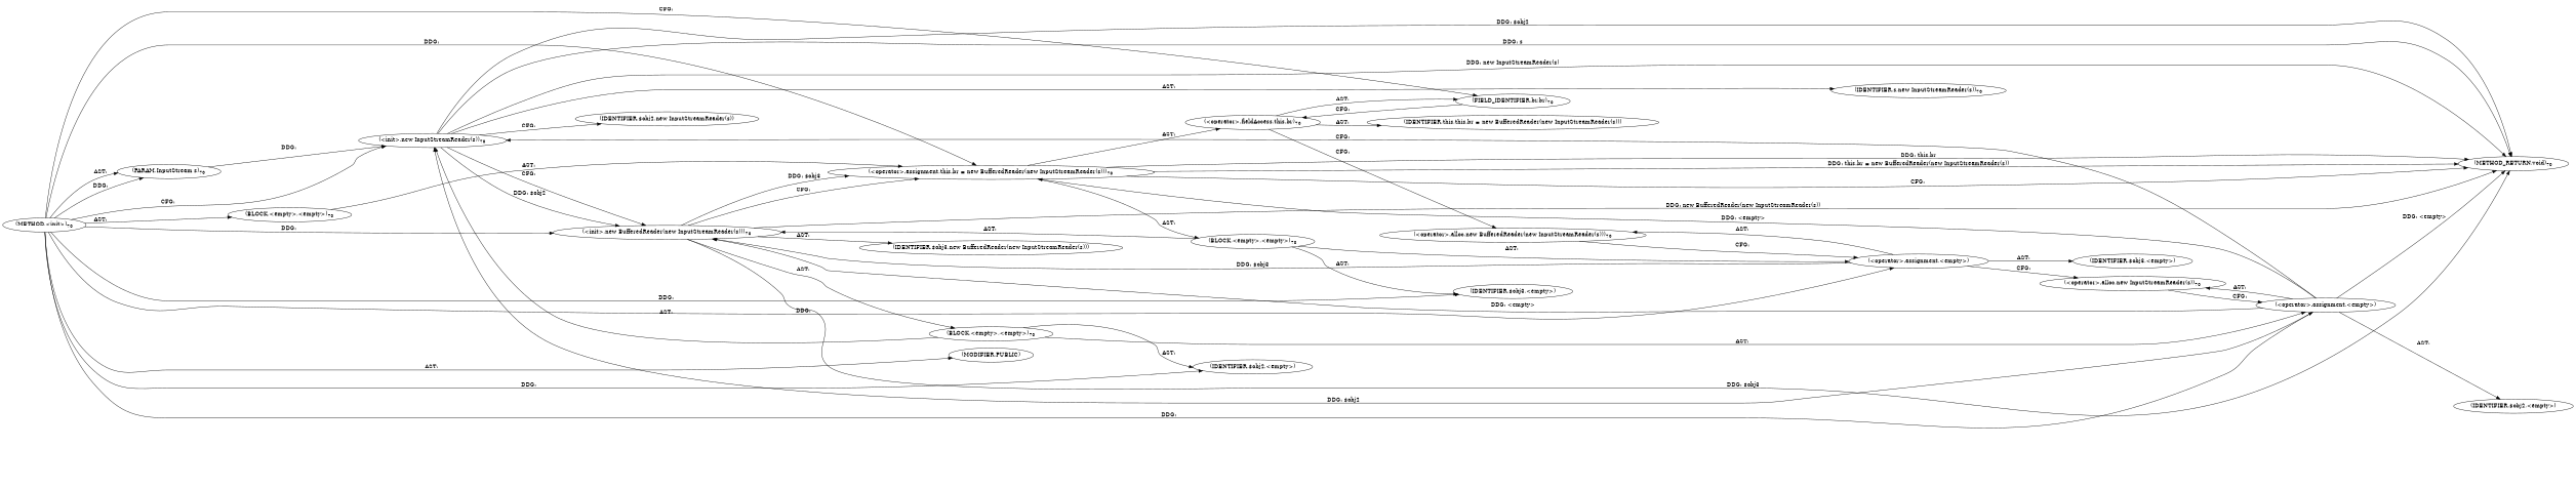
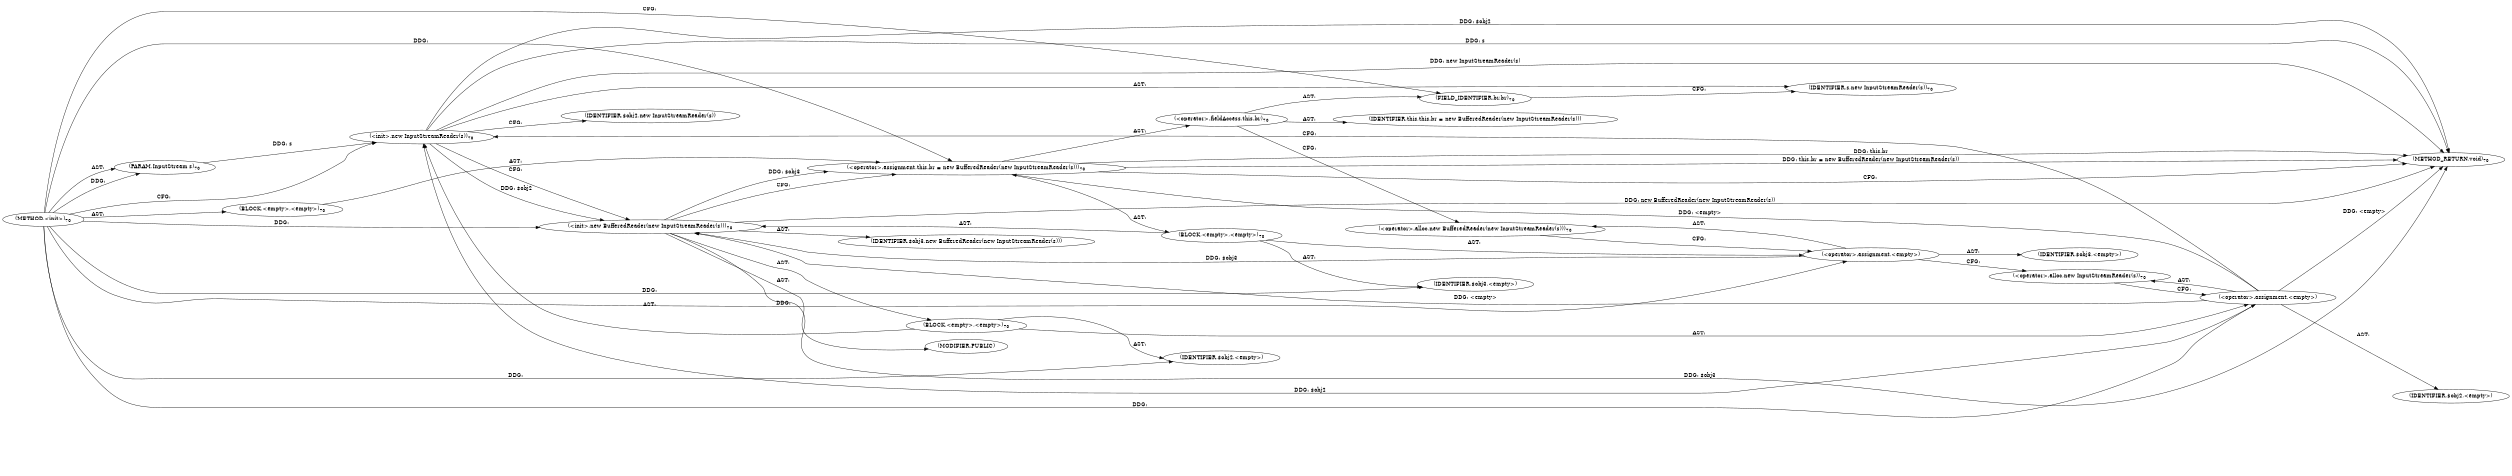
  digraph {
    rankdir=LR
    n1 [label=<(METHOD,&lt;init&gt;)<SUB>70</SUB>>]
    n2 [label=<(PARAM,InputStream s)<SUB>70</SUB>>]
    n3 [label=<(BLOCK,&lt;empty&gt;,&lt;empty&gt;)<SUB>70</SUB>>]
    n4 [label=<(&lt;operator&gt;.assignment,this.br = new BufferedReader(new InputStreamReader(s)))<SUB>70</SUB>>]
    n5 [label=<(FIELD_IDENTIFIER,br,br)<SUB>70</SUB>>]
    n6 [label=<(&lt;operator&gt;.assignment,&lt;empty&gt;)>]
    n7 [label=<(&lt;init&gt;,new BufferedReader(new InputStreamReader(s)))<SUB>70</SUB>>]
    n8 [label=<(&lt;operator&gt;.assignment,&lt;empty&gt;)>]
    n9 [label=<(&lt;init&gt;,new InputStreamReader(s))<SUB>70</SUB>>]
    n10 [label=<(IDENTIFIER,$obj2,&lt;empty&gt;)>]
    n11 [label=<(IDENTIFIER,$obj3,&lt;empty&gt;)>]
    n12 [label=<(MODIFIER,PUBLIC)>]
    n13 [label=<(METHOD_RETURN,void)<SUB>70</SUB>>]
    n14 [label=<(&lt;operator&gt;.fieldAccess,this.br)<SUB>70</SUB>>]
    n15 [label=<(BLOCK,&lt;empty&gt;,&lt;empty&gt;)<SUB>70</SUB>>]
    n16 [label=<(&lt;operator&gt;.alloc,new BufferedReader(new InputStreamReader(s)))<SUB>70</SUB>>]
    n17 [label=<(IDENTIFIER,$obj3,&lt;empty&gt;)>]
    n18 [label=<(&lt;operator&gt;.alloc,new InputStreamReader(s))<SUB>70</SUB>>]
    n19 [label=<(IDENTIFIER,$obj3,new BufferedReader(new InputStreamReader(s)))>]
    n20 [label=<(BLOCK,&lt;empty&gt;,&lt;empty&gt;)<SUB>70</SUB>>]
    n21 [label=<(IDENTIFIER,$obj2,&lt;empty&gt;)>]
    n22 [label=<(IDENTIFIER,$obj2,new InputStreamReader(s))>]
    n23 [label=<(IDENTIFIER,s,new InputStreamReader(s))<SUB>70</SUB>>]
    n24 [label=<(IDENTIFIER,this,this.br = new BufferedReader(new InputStreamReader(s)))>]
    n1 -> n2 [label="AST: "]
    n1 -> n2 [label="DDG: "]
    n1 -> n3 [label="AST: "]
    n1 -> n4 [label="DDG: "]
    n1 -> n5 [label="CFG: "]
    n1 -> n6 [label="DDG: "]
    n1 -> n7 [label="DDG: "]
    n1 -> n8 [label="DDG: "]
    n1 -> n9 [label="CFG: "]
    n1 -> n10 [label="DDG: "]
    n1 -> n11 [label="DDG: "]
-   n1 -> n12 [label="AST: "]
-   n2 -> n9 [label="DDG: "]
+   n7 -> n12 [label="AST: "]
+   n2 -> n9 [label="DDG: s"]
    n3 -> n4 [label="AST: "]
    n4 -> n13 [label="CFG: "]
    n4 -> n13 [label="DDG: this.br"]
    n4 -> n13 [label="DDG: this.br = new BufferedReader(new InputStreamReader(s))"]
    n4 -> n14 [label="AST: "]
    n4 -> n15 [label="AST: "]
-   n5 -> n14 [label="CFG: "]
+   n5 -> n23 [label="CFG: "]
    n6 -> n7 [label="DDG: $obj3"]
    n6 -> n16 [label="AST: "]
    n6 -> n17 [label="AST: "]
    n6 -> n18 [label="CFG: "]
    n7 -> n4 [label="CFG: "]
    n7 -> n4 [label="DDG: $obj3"]
    n7 -> n13 [label="DDG: $obj3"]
    n7 -> n13 [label="DDG: new BufferedReader(new InputStreamReader(s))"]
    n7 -> n19 [label="AST: "]
    n7 -> n20 [label="AST: "]
    n8 -> n4 [label="DDG: &lt;empty&gt;"]
    n8 -> n7 [label="DDG: &lt;empty&gt;"]
    n8 -> n9 [label="CFG: "]
    n8 -> n9 [label="DDG: $obj2"]
    n8 -> n13 [label="DDG: &lt;empty&gt;"]
    n8 -> n18 [label="AST: "]
    n8 -> n21 [label="AST: "]
    n9 -> n7 [label="CFG: "]
    n9 -> n7 [label="DDG: $obj2"]
    n9 -> n13 [label="DDG: $obj2"]
    n9 -> n13 [label="DDG: s"]
    n9 -> n13 [label="DDG: new InputStreamReader(s)"]
    n9 -> n22 [label="CFG: "]
    n9 -> n23 [label="AST: "]
    n14 -> n5 [label="AST: "]
    n14 -> n16 [label="CFG: "]
    n14 -> n24 [label="AST: "]
    n15 -> n6 [label="AST: "]
    n15 -> n7 [label="AST: "]
    n15 -> n11 [label="AST: "]
    n16 -> n6 [label="CFG: "]
    n18 -> n8 [label="CFG: "]
    n20 -> n8 [label="AST: "]
    n20 -> n9 [label="AST: "]
    n20 -> n10 [label="AST: "]
  }
